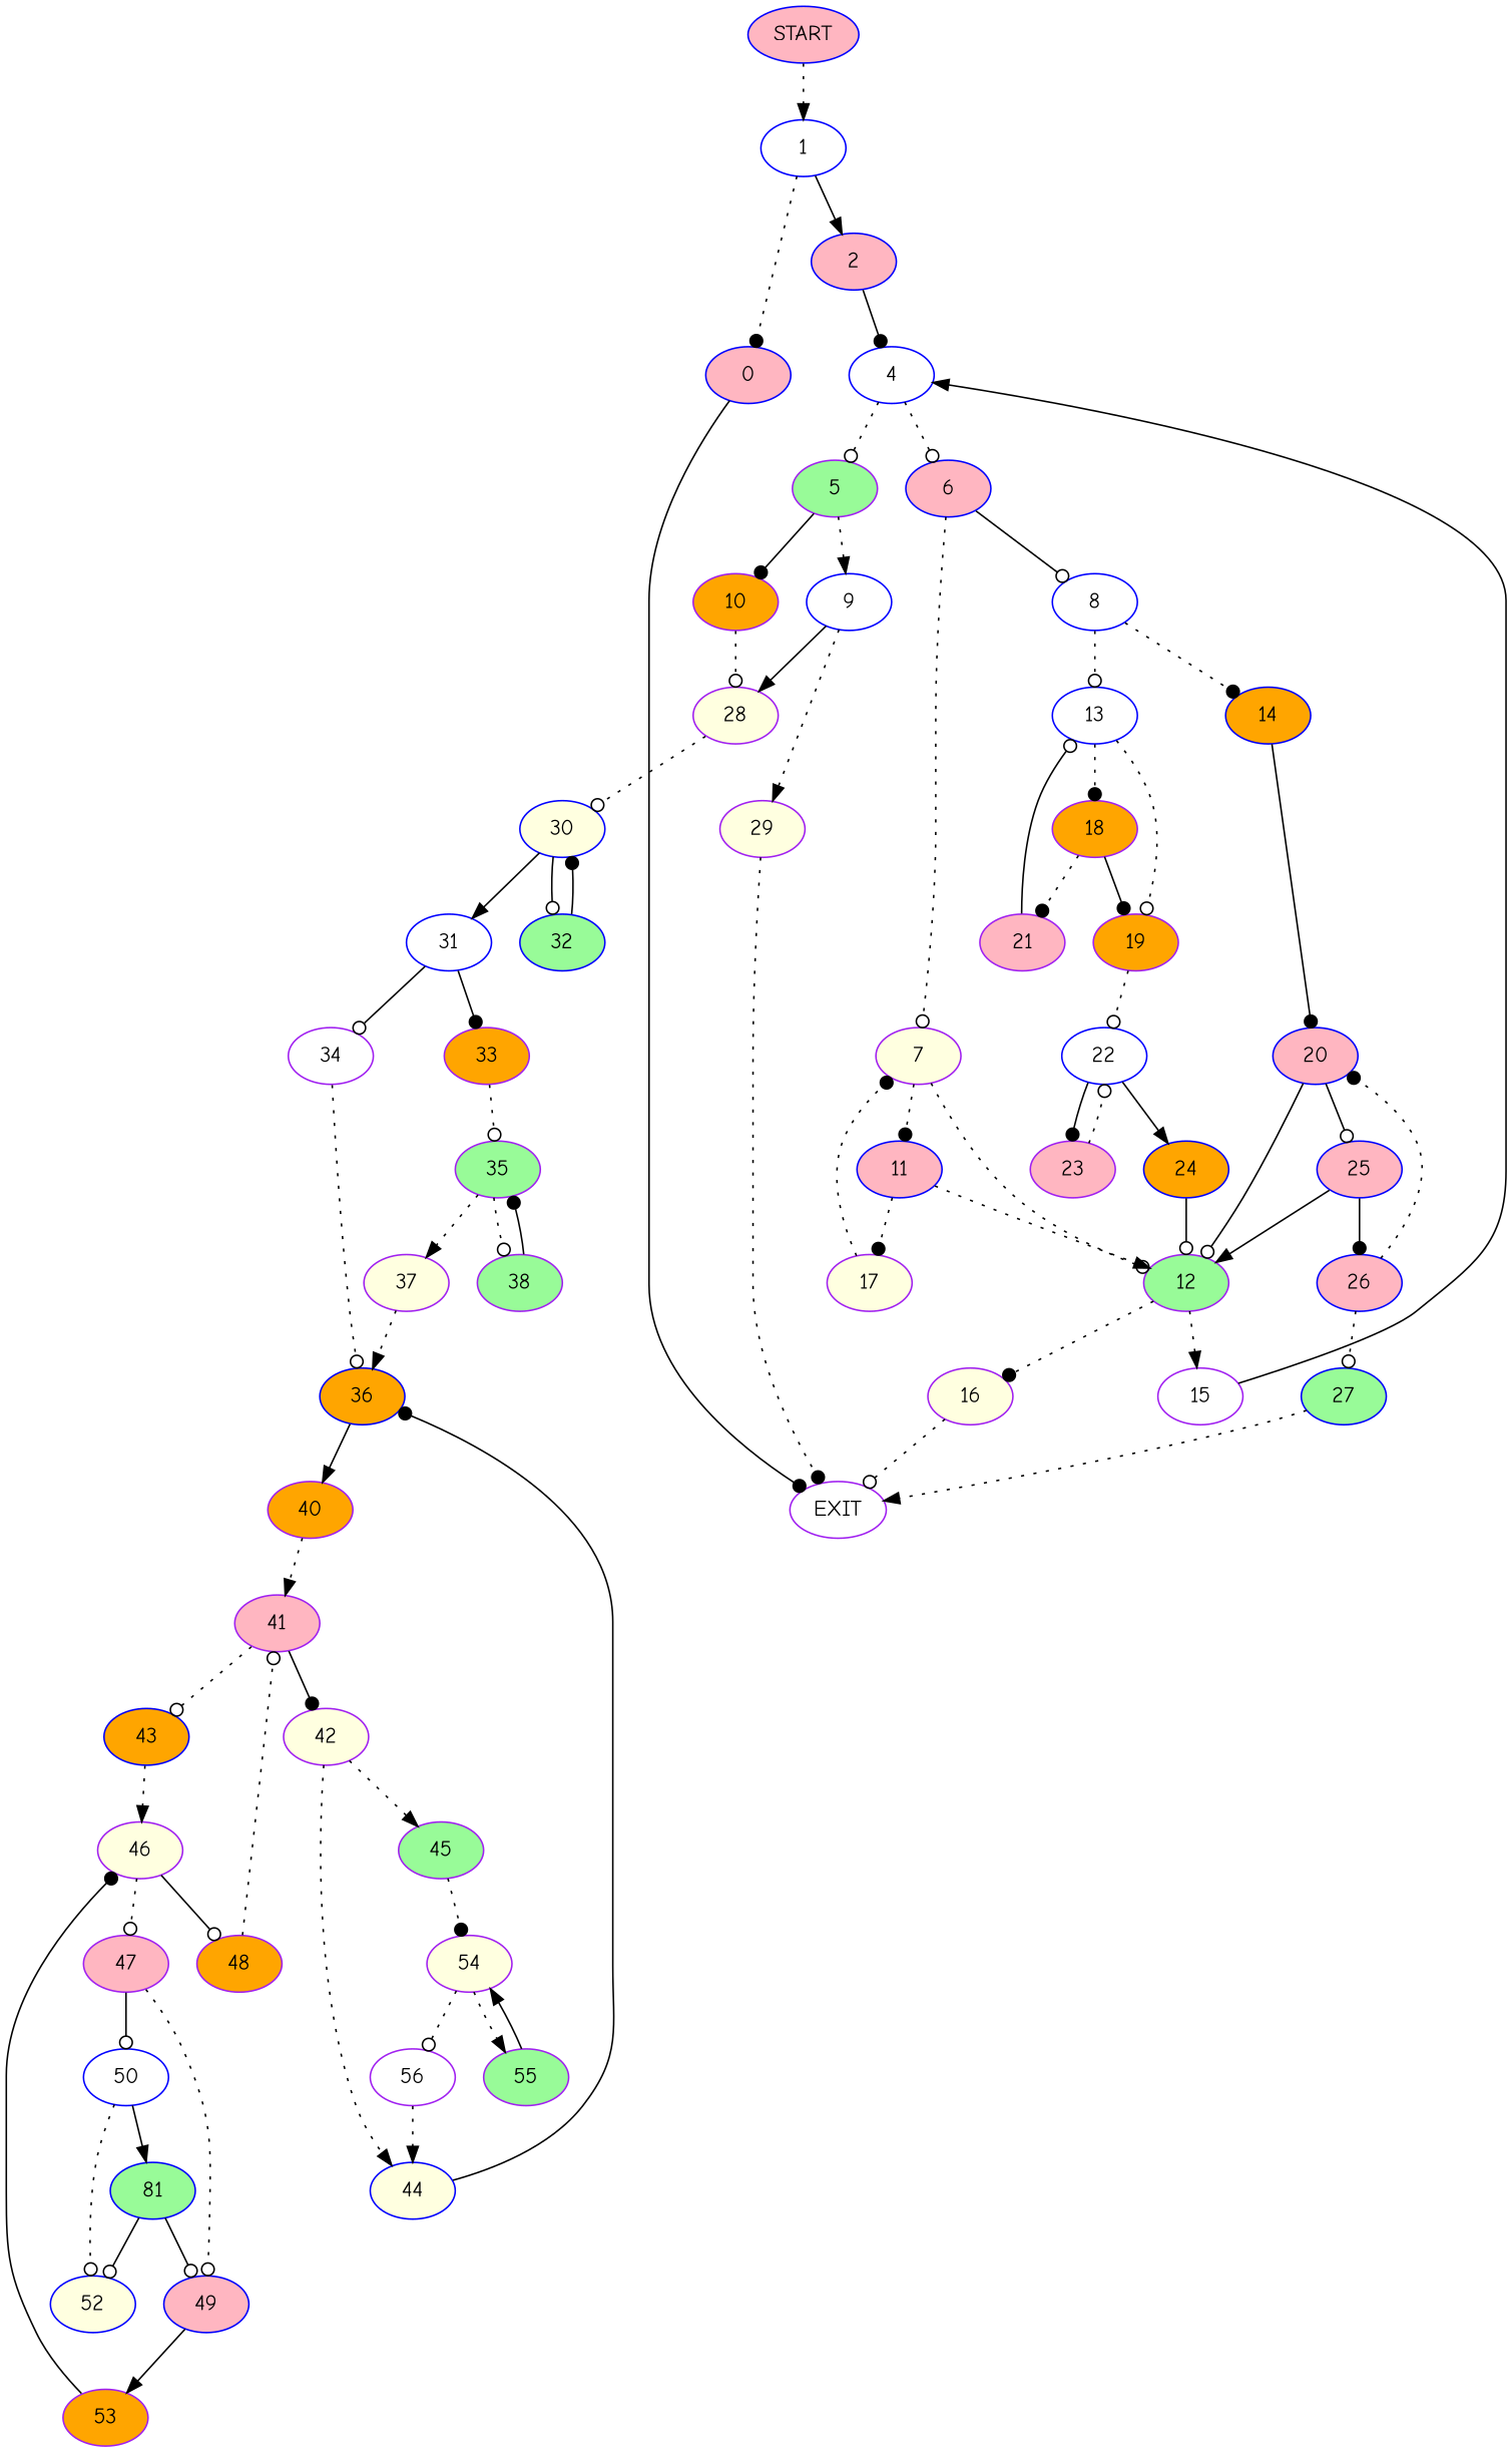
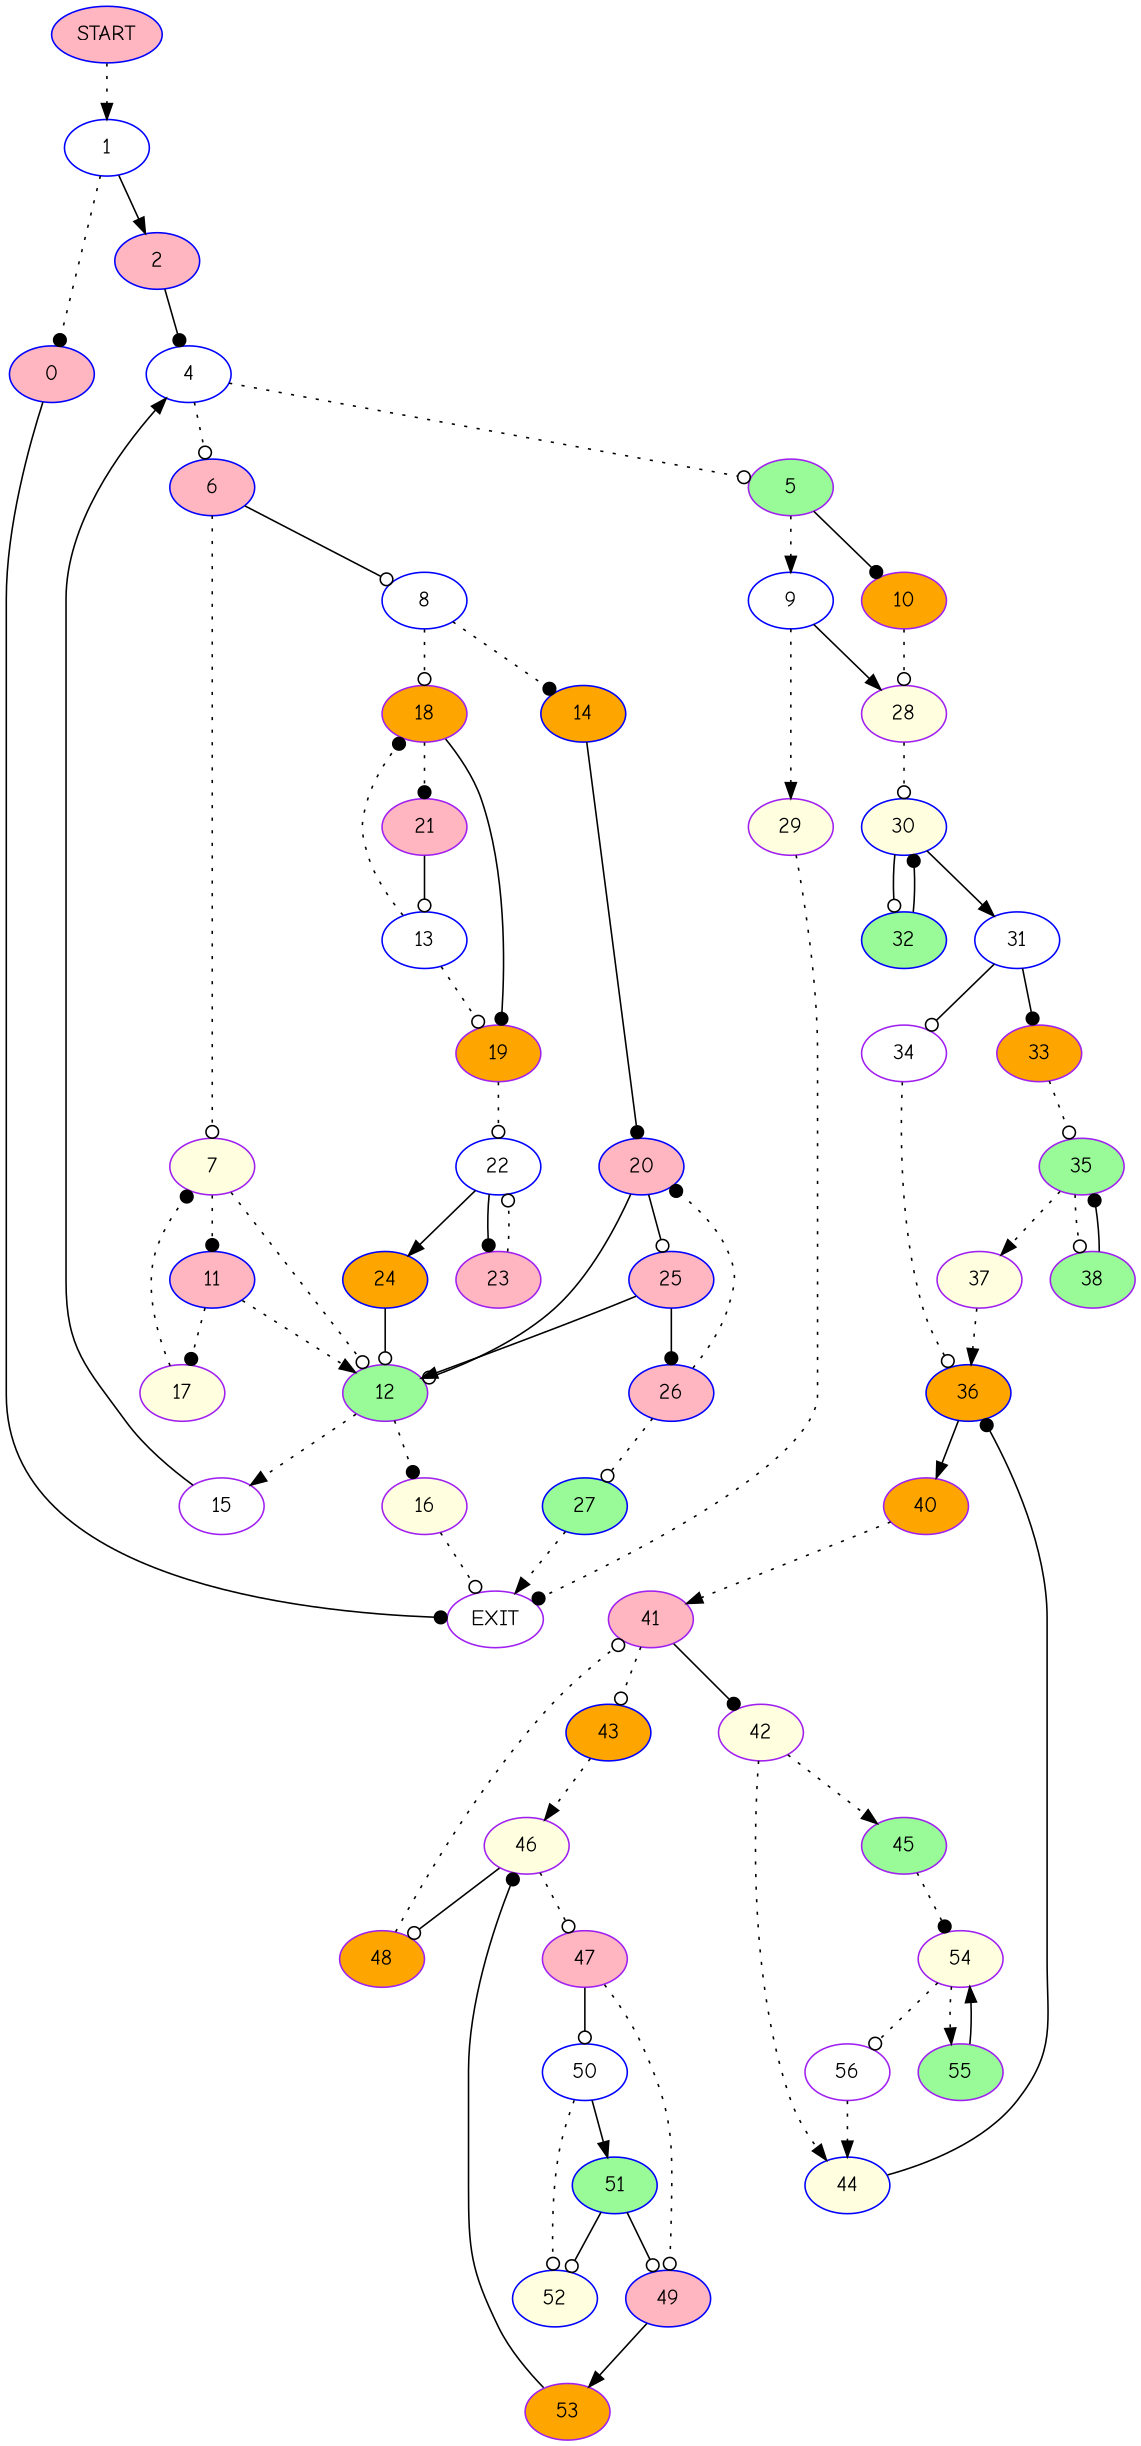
  digraph {
    fontname="Comic Neue"
    node [color=purple fillcolor=lightpink fontname="Comic Neue" style=filled]
    edge [arrowhead=odot fontname="Comic Neue" style=dotted]
    n1 [color=blue label=START]
    1 [color=blue fillcolor=white]
    2 [color=blue]
    n4 [color=blue label=0]
    n5 [fillcolor=white label=EXIT]
    4 [color=blue fillcolor=white]
    5 [fillcolor=palegreen]
    6 [color=blue]
    9 [color=blue fillcolor=white]
    10 [fillcolor=orange]
    7 [fillcolor=lightyellow]
    8 [color=blue fillcolor=white]
    28 [fillcolor=lightyellow]
    29 [fillcolor=lightyellow]
    11 [color=blue]
    12 [fillcolor=palegreen]
    13 [color=blue fillcolor=white]
    14 [color=blue fillcolor=orange]
    17 [fillcolor=lightyellow]
    15 [fillcolor=white]
    16 [fillcolor=lightyellow]
    18 [fillcolor=orange]
    19 [fillcolor=orange]
    20 [color=blue]
    30 [color=blue fillcolor=lightyellow]
    21
    22 [color=blue fillcolor=white]
    25 [color=blue]
    23
    24 [color=blue fillcolor=orange]
    26 [color=blue]
    27 [color=blue fillcolor=palegreen]
    31 [color=blue fillcolor=white]
    32 [color=blue fillcolor=palegreen]
    33 [fillcolor=orange]
    34 [fillcolor=white]
    35 [fillcolor=palegreen]
    36 [color=blue fillcolor=orange]
    37 [fillcolor=lightyellow]
    38 [fillcolor=palegreen]
    40 [fillcolor=orange]
    41
    42 [fillcolor=lightyellow]
    43 [color=blue fillcolor=orange]
    44 [color=blue fillcolor=lightyellow]
    45 [fillcolor=palegreen]
    46 [fillcolor=lightyellow]
    54 [fillcolor=lightyellow]
    47
    48 [fillcolor=orange]
    55 [fillcolor=palegreen]
    56 [fillcolor=white]
    49 [color=blue]
    50 [color=blue fillcolor=white]
    53 [fillcolor=orange]
-   51 [color=blue fillcolor=palegreen label=81]
+   51 [color=blue fillcolor=palegreen]
    52 [color=blue fillcolor=lightyellow]
    n1 -> 1 [arrowhead=normal]
    1 -> 2 [arrowhead=normal style=solid]
    1 -> n4 [arrowhead=dot]
    2 -> 4 [arrowhead=dot style=solid]
    n4 -> n5 [arrowhead=dot style=solid]
    4 -> 5
    4 -> 6
    5 -> 9 [arrowhead=normal]
    5 -> 10 [arrowhead=dot style=solid]
    6 -> 7
    6 -> 8 [style=solid]
    9 -> 28 [arrowhead=normal style=solid]
    9 -> 29 [arrowhead=normal]
    10 -> 28
    7 -> 11 [arrowhead=dot]
    7 -> 12
-   8 -> 13
+   8 -> 18
    8 -> 14 [arrowhead=dot]
    28 -> 30
    29 -> n5 [arrowhead=dot]
    11 -> 12 [arrowhead=normal]
    11 -> 17 [arrowhead=dot]
    12 -> 15 [arrowhead=normal]
    12 -> 16 [arrowhead=dot]
    13 -> 18 [arrowhead=dot]
    13 -> 19
    14 -> 20 [arrowhead=dot style=solid]
    17 -> 7 [arrowhead=dot]
    15 -> 4 [arrowhead=normal style=solid]
    16 -> n5
    18 -> 19 [arrowhead=dot style=solid]
    18 -> 21 [arrowhead=dot]
    19 -> 22
    20 -> 12 [style=solid]
    20 -> 25 [style=solid]
    30 -> 31 [arrowhead=normal style=solid]
    30 -> 32 [style=solid]
    21 -> 13 [style=solid]
    22 -> 23 [arrowhead=dot style=solid]
    22 -> 24 [arrowhead=normal style=solid]
    25 -> 12 [arrowhead=normal style=solid]
    25 -> 26 [arrowhead=dot style=solid]
    23 -> 22
    24 -> 12 [style=solid]
    26 -> 20 [arrowhead=dot]
    26 -> 27
    27 -> n5 [arrowhead=normal]
    31 -> 33 [arrowhead=dot style=solid]
    31 -> 34 [style=solid]
    32 -> 30 [arrowhead=dot style=solid]
    33 -> 35
    34 -> 36
    35 -> 37 [arrowhead=normal]
    35 -> 38
    36 -> 40 [arrowhead=normal style=solid]
    37 -> 36 [arrowhead=normal]
    38 -> 35 [arrowhead=dot style=solid]
    40 -> 41 [arrowhead=normal]
    41 -> 42 [arrowhead=dot style=solid]
    41 -> 43
    42 -> 44 [arrowhead=normal]
    42 -> 45 [arrowhead=normal]
    43 -> 46 [arrowhead=normal]
    44 -> 36 [arrowhead=dot style=solid]
    45 -> 54 [arrowhead=dot]
    46 -> 47
    46 -> 48 [style=solid]
    54 -> 55 [arrowhead=normal]
    54 -> 56
    47 -> 49
    47 -> 50 [style=solid]
    48 -> 41
    55 -> 54 [arrowhead=normal style=solid]
    56 -> 44 [arrowhead=normal]
    49 -> 53 [arrowhead=normal style=solid]
    50 -> 51 [arrowhead=normal style=solid]
    50 -> 52
    53 -> 46 [arrowhead=dot style=solid]
    51 -> 49 [style=solid]
    51 -> 52 [style=solid]
  }
